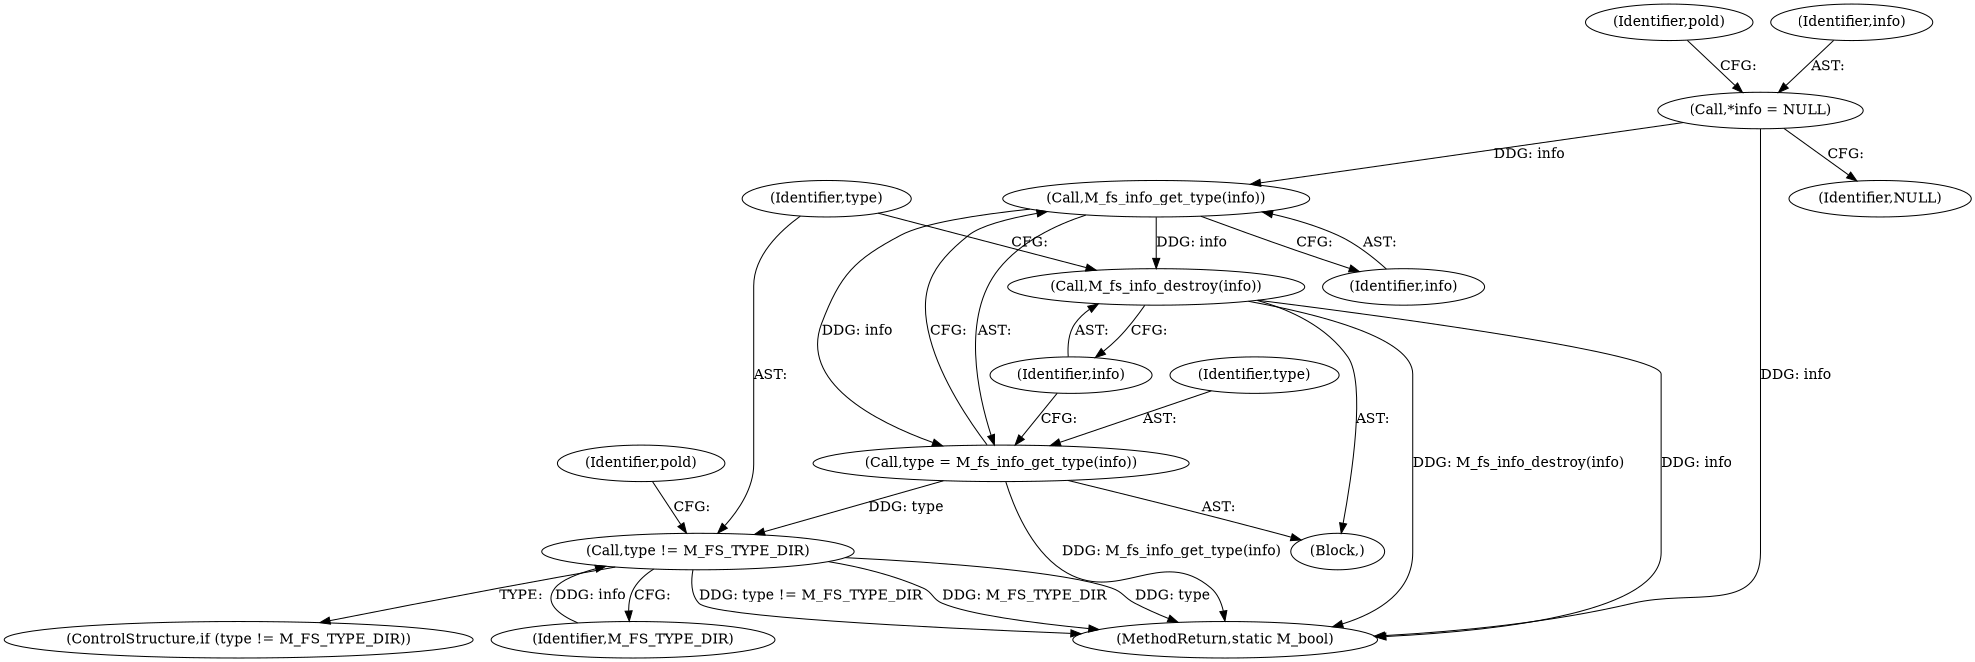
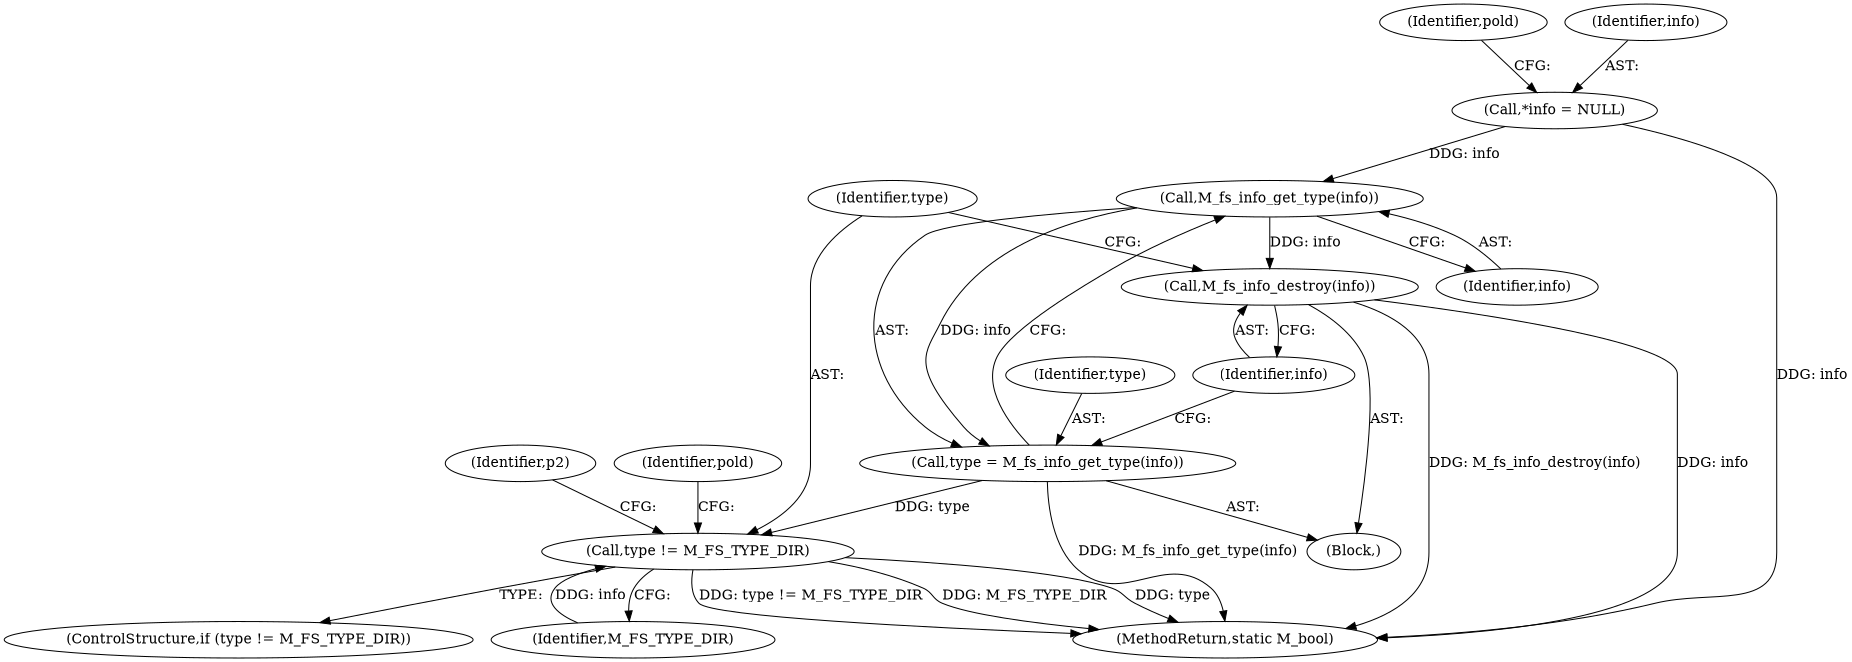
  digraph {
    n1 [label="(Call,M_fs_info_get_type(info))"]
    n2 [label="(Call,type = M_fs_info_get_type(info))"]
    n3 [label="(Call,M_fs_info_destroy(info))"]
    n4 [label="(Identifier,info)"]
    n5 [label="(MethodReturn,static M_bool)"]
    n6 [label="(Block,)"]
    n7 [label="(Call,type != M_FS_TYPE_DIR)"]
    n8 [label="(Identifier,info)"]
    n9 [label="(Call,*info = NULL)"]
-   n10 [label="(Identifier,NULL)"]
    n11 [label="(ControlStructure,if (type != M_FS_TYPE_DIR))"]
    n12 [label="(Identifier,M_FS_TYPE_DIR)"]
    n13 [label="(Identifier,type)"]
+   n14 [label="(Identifier,p2)"]
    n15 [label="(Identifier,pold)"]
    n16 [label="(Identifier,pold)"]
    n17 [label="(Identifier,type)"]
    n18 [label="(Identifier,info)"]
    n1 -> n2 [label="AST: "]
    n1 -> n2 [label="DDG: info"]
    n1 -> n3 [label="DDG: info"]
    n1 -> n4 [label="CFG: "]
    n2 -> n1 [label="CFG: "]
    n2 -> n5 [label="DDG: M_fs_info_get_type(info)"]
    n2 -> n6 [label="AST: "]
    n2 -> n7 [label="DDG: type"]
    n3 -> n5 [label="DDG: M_fs_info_destroy(info)"]
    n3 -> n5 [label="DDG: info"]
    n3 -> n6 [label="AST: "]
    n3 -> n8 [label="CFG: "]
    n4 -> n1 [label="AST: "]
    n7 -> n5 [label="DDG: type"]
    n7 -> n5 [label="DDG: type != M_FS_TYPE_DIR"]
    n7 -> n5 [label="DDG: M_FS_TYPE_DIR"]
    n7 -> n11 [label="TYPE: "]
    n7 -> n12 [label="CFG: "]
    n8 -> n2 [label="CFG: "]
    n8 -> n3 [label="AST: "]
    n9 -> n1 [label="DDG: info"]
    n9 -> n5 [label="DDG: info"]
-   n9 -> n10 [label="CFG: "]
    n12 -> n7 [label="DDG: info"]
    n13 -> n3 [label="CFG: "]
    n13 -> n7 [label="AST: "]
+   n14 -> n7 [label="CFG: "]
    n15 -> n9 [label="CFG: "]
    n16 -> n7 [label="CFG: "]
    n17 -> n2 [label="AST: "]
    n18 -> n9 [label="AST: "]
  }
